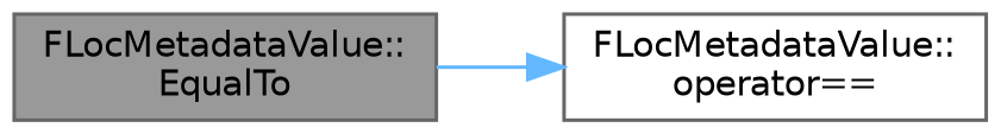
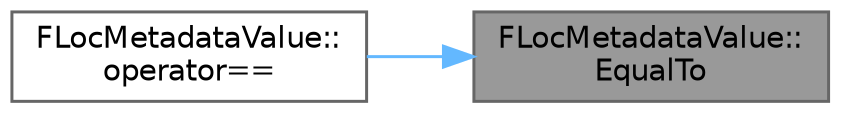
  digraph {
    rankdir=RL
    node [fontname=Helvetica fontsize=10 shape=box style=filled]
    n1 [color=gray40 fillcolor=grey60 fontcolor=black height=0.2 label="FLocMetadataValue::\lEqualTo" width=0.4]
    n2 [color=grey40 fillcolor=white height=0.2 label="FLocMetadataValue::\loperator==" width=0.4]
-   n2 -> n1 [color=steelblue1 dir=back fontname=Helvetica fontsize=10 labelfontname=Helvetica labelfontsize=10 style=solid]
+   n1 -> n2 [color=steelblue1 dir=back fontname=Helvetica fontsize=10 labelfontname=Helvetica labelfontsize=10 style=solid]
  }
